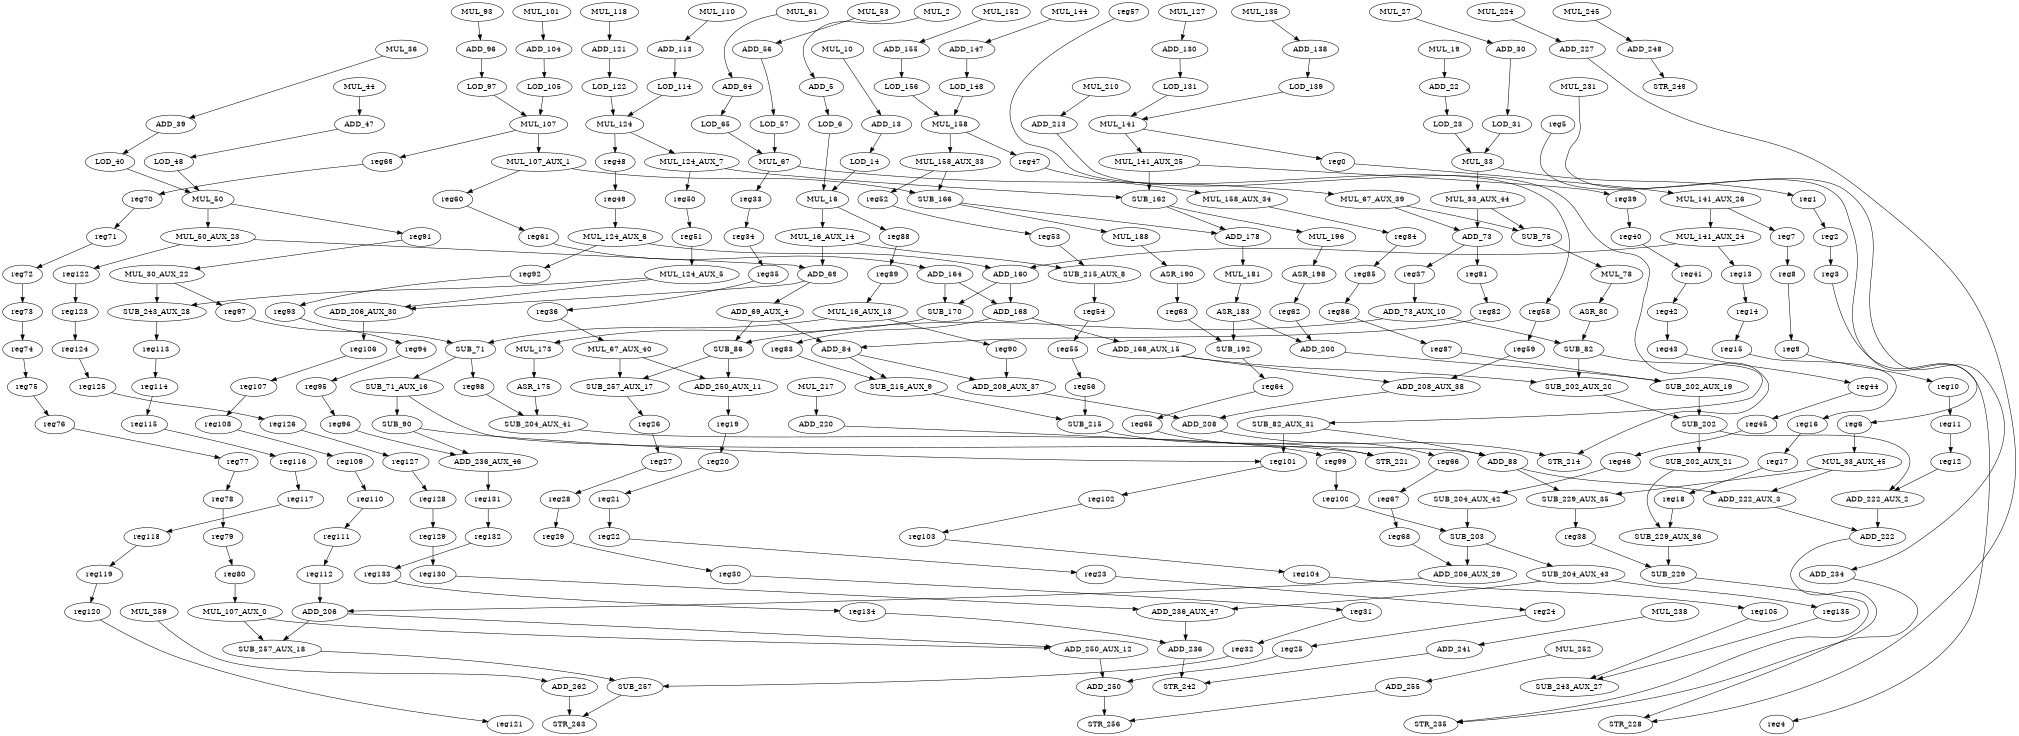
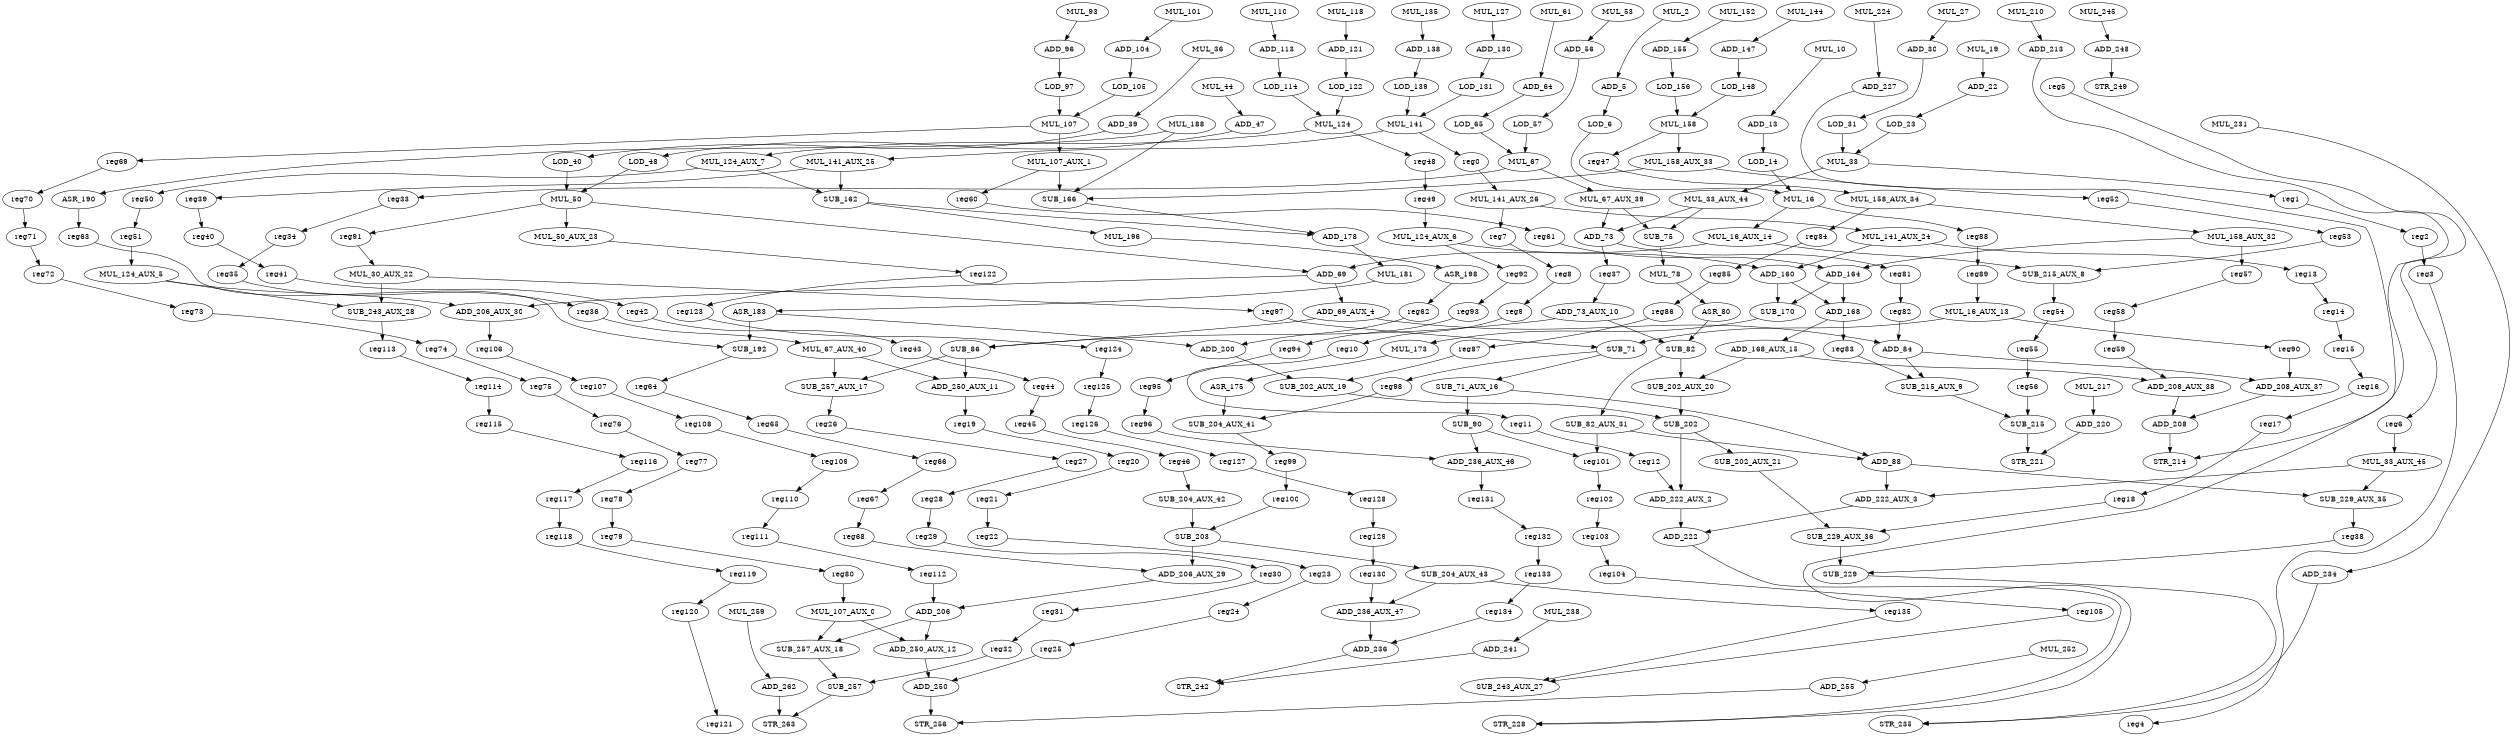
  digraph {
    fontname="DejaVu Serif"
    node [fontname="DejaVu Serif"]
    edge [fontname="DejaVu Serif" weight=0]
    MUL_53
    ADD_56
    LOD_57
    MUL_67
    SUB_257_AUX_17
    reg26
    reg27
    reg28
    n9 [label=MUL_30_AUX_22]
    reg97
    SUB_243_AUX_28
    SUB_71
    reg113
    reg98
    SUB_71_AUX_16
    reg114
    ADD_220
    STR_221
    MUL_16_AUX_13
    reg90
    ADD_208_AUX_37
    ADD_208
    SUB_204_AUX_41
    SUB_90
    ADD_88
    MUL_124_AUX_6
    ADD_160
    reg92
    ADD_168
    SUB_170
    reg93
    reg83
    ADD_168_AUX_15
    MUL_173
    reg94
    MUL_252
    ADD_255
    STR_256
    MUL_127
    ADD_130
    LOD_131
    MUL_141
    MUL_238
    ADD_241
    STR_242
    SUB_229_AUX_36
    SUB_229
    STR_235
    MUL_107_AUX_1
    reg60
    SUB_166
    reg61
    MUL_188
    ADD_178
    ADD_164
    ASR_190
    MUL_181
    MUL_141_AUX_25
    reg39
    SUB_162
    reg40
    MUL_196
    reg41
    ASR_198
    MUL_245
    ADD_248
    STR_249
    SUB_215_AUX_9
    SUB_202_AUX_20
    ADD_208_AUX_38
    ASR_175
    ADD_147
    LOD_148
    MUL_158
    MUL_158_AUX_33
    reg47
    MUL_118
    ADD_121
    LOD_122
    MUL_124
    ADD_236_AUX_46
    reg101
    reg131
    reg102
    reg132
    reg103
    LOD_156
    reg52
    MUL_158_AUX_34
    reg53
+   MUL_158_AUX_32
    reg84
    MUL_124_AUX_5
    ADD_206_AUX_30
    reg106
    reg107
    ADD_113
    LOD_114
    reg48
    MUL_124_AUX_7
    reg115
    ADD_13
    LOD_14
    MUL_16
    MUL_16_AUX_14
    reg88
    MUL_61
    ADD_64
    LOD_65
    ADD_206_AUX_29
    ADD_206
    ADD_250_AUX_12
    SUB_257_AUX_18
    ADD_250
    SUB_257
    SUB_204_AUX_43
    reg135
    ADD_236_AUX_47
    SUB_243_AUX_27
    ADD_236
    ASR_80
    SUB_82
    SUB_82_AUX_31
    SUB_202
    ADD_234
    STR_263
    SUB_215_AUX_8
    ADD_69
    reg89
    LOD_105
    MUL_107
    reg69
    reg70
    reg33
    MUL_67_AUX_39
    reg34
    SUB_75
    ADD_73
    reg35
    MUL_78
    reg81
    reg37
    ADD_262
    n144 [label=SUB_203]
    SUB_204_AUX_42
    reg62
    ADD_200
    SUB_202_AUX_19
    MUL_217
    reg49
    reg50
    reg51
    reg99
    reg100
    reg0
    MUL_141_AUX_26
    MUL_141_AUX_24
    reg7
    reg54
    ADD_69_AUX_4
    reg55
    SUB_86
    ADD_84
    STR_214
    MUL_33
    reg1
    MUL_33_AUX_44
    reg2
    reg3
    MUL_10
    ADD_222
    STR_228
    MUL_135
    ADD_138
    LOD_139
    ADD_250_AUX_11
    reg19
    reg20
    reg21
    SUB_215
    reg82
    ADD_73_AUX_10
    ADD_155
    reg63
    SUB_192
    LOD_48
    MUL_50
    MUL_50_AUX_23
    reg91
    reg122
    MUL_210
    ADD_213
    ADD_22
    LOD_23
    MUL_19
    ADD_222_AUX_2
    SUB_202_AUX_21
    MUL_67_AUX_40
    reg57
    reg58
    reg59
    reg133
    ASR_183
    MUL_33_AUX_45
    SUB_229_AUX_35
    ADD_222_AUX_3
    reg38
    reg123
    reg124
    MUL_259
    reg13
    reg14
    reg15
    reg108
    MUL_152
    LOD_97
    LOD_6
    MUL_93
    ADD_96
    MUL_44
    ADD_47
    MUL_36
    ADD_39
    LOD_40
    ADD_104
    MUL_2
    ADD_5
    MUL_231
    MUL_144
    ADD_30
    LOD_31
    MUL_224
    ADD_227
    MUL_110
    MUL_27
    MUL_107_AUX_0
    reg56
    reg85
    reg86
    MUL_101
    reg64
    reg71
    reg65
    reg66
    reg8
    reg9
    reg10
    reg11
    reg12
    reg87
    reg29
    reg30
    reg31
    reg32
    reg36
    reg125
    reg126
    reg127
    reg128
    reg129
    reg130
    reg22
    reg23
    reg24
    reg25
    reg109
    reg110
    reg111
    reg112
    reg72
    reg73
    reg74
    reg75
    reg76
    reg77
    reg78
    reg79
    reg80
    reg116
    reg117
    reg118
    reg119
    reg120
    reg121
    reg16
    reg17
    reg18
    reg95
    reg96
    reg42
    reg43
    reg44
    reg45
    reg46
    reg4
    reg5
    reg6
    reg67
    reg68
    reg104
    reg105
    reg134
    MUL_53 -> ADD_56
    ADD_56 -> LOD_57
    LOD_57 -> MUL_67 [weight=3]
    MUL_67 -> reg33
    MUL_67 -> MUL_67_AUX_39
    SUB_257_AUX_17 -> reg26
    reg26 -> reg27
    reg27 -> reg28
    reg28 -> reg29
    n9 -> reg97
    n9 -> SUB_243_AUX_28 [weight=13]
    reg97 -> SUB_71 [weight=1]
    SUB_243_AUX_28 -> reg113
    SUB_71 -> reg98
    SUB_71 -> SUB_71_AUX_16
    reg113 -> reg114
    reg98 -> SUB_204_AUX_41
    SUB_71_AUX_16 -> SUB_90 [weight=13]
    SUB_71_AUX_16 -> ADD_88
    reg114 -> reg115
    ADD_220 -> STR_221
    MUL_16_AUX_13 -> SUB_71 [weight=4]
    MUL_16_AUX_13 -> reg90
    reg90 -> ADD_208_AUX_37 [weight=3]
    ADD_208_AUX_37 -> ADD_208
    ADD_208 -> STR_214 [weight=2]
    SUB_204_AUX_41 -> reg99
    SUB_90 -> ADD_236_AUX_46
    SUB_90 -> reg101
    ADD_88 -> SUB_229_AUX_35
    ADD_88 -> ADD_222_AUX_3 [weight=2]
    MUL_124_AUX_6 -> ADD_160
    MUL_124_AUX_6 -> reg92
    ADD_160 -> ADD_168 [weight=12]
    ADD_160 -> SUB_170 [weight=11]
    reg92 -> reg93
    ADD_168 -> reg83 [weight=2]
    ADD_168 -> ADD_168_AUX_15
    SUB_170 -> MUL_173
    reg93 -> reg94
    reg83 -> SUB_215_AUX_9
    ADD_168_AUX_15 -> SUB_202_AUX_20 [weight=2]
    ADD_168_AUX_15 -> ADD_208_AUX_38
    MUL_173 -> ASR_175
    reg94 -> reg95
    MUL_252 -> ADD_255
    ADD_255 -> STR_256
    MUL_127 -> ADD_130
    ADD_130 -> LOD_131
    LOD_131 -> MUL_141
    MUL_141 -> MUL_141_AUX_25
    MUL_141 -> reg0
    MUL_238 -> ADD_241
    ADD_241 -> STR_242
    SUB_229_AUX_36 -> SUB_229 [weight=20]
    SUB_229 -> STR_235
    MUL_107_AUX_1 -> reg60
    MUL_107_AUX_1 -> SUB_166 [weight=4]
    reg60 -> reg61
-   SUB_166 -> MUL_188
+   MUL_188 -> SUB_166
    SUB_166 -> ADD_178
    reg61 -> ADD_164
    MUL_188 -> ASR_190
    ADD_178 -> MUL_181 [weight=4]
    ADD_164 -> ADD_168
    ADD_164 -> SUB_170 [weight=9]
    ASR_190 -> reg63 [weight=1]
    MUL_181 -> ASR_183
    MUL_141_AUX_25 -> reg39
    MUL_141_AUX_25 -> SUB_162 [weight=11]
    reg39 -> reg40
    SUB_162 -> ADD_178
    SUB_162 -> MUL_196
    reg40 -> reg41
    MUL_196 -> ASR_198
    reg41 -> reg42
    ASR_198 -> reg62
    MUL_245 -> ADD_248
    ADD_248 -> STR_249
    SUB_215_AUX_9 -> SUB_215
    SUB_202_AUX_20 -> SUB_202 [weight=1]
    ADD_208_AUX_38 -> ADD_208
    ASR_175 -> SUB_204_AUX_41
    ADD_147 -> LOD_148 [weight=1]
    LOD_148 -> MUL_158 [weight=1]
    MUL_158 -> MUL_158_AUX_33 [weight=8]
    MUL_158 -> reg47
    MUL_158_AUX_33 -> SUB_166 [weight=1]
    MUL_158_AUX_33 -> reg52
    reg47 -> MUL_158_AUX_34 [weight=5]
    MUL_118 -> ADD_121 [weight=1]
    ADD_121 -> LOD_122 [weight=2]
    LOD_122 -> MUL_124 [weight=4]
    MUL_124 -> reg48
    MUL_124 -> MUL_124_AUX_7
    ADD_236_AUX_46 -> reg131 [weight=2]
    reg101 -> reg102
    reg131 -> reg132
    reg102 -> reg103
    reg132 -> reg133 [weight=1]
    reg103 -> reg104
    LOD_156 -> MUL_158
    reg52 -> reg53
+   MUL_158_AUX_34 -> MUL_158_AUX_32
    MUL_158_AUX_34 -> reg84
    reg53 -> SUB_215_AUX_8
+   MUL_158_AUX_32 -> ADD_164
+   MUL_158_AUX_32 -> reg57 [weight=3]
    reg84 -> reg85
    MUL_124_AUX_5 -> SUB_243_AUX_28
    MUL_124_AUX_5 -> ADD_206_AUX_30
    ADD_206_AUX_30 -> reg106 [weight=15]
    reg106 -> reg107
    reg107 -> reg108
    ADD_113 -> LOD_114
    LOD_114 -> MUL_124 [weight=4]
    reg48 -> reg49 [weight=4]
    MUL_124_AUX_7 -> SUB_162 [weight=1]
    MUL_124_AUX_7 -> reg50
    reg115 -> reg116
    ADD_13 -> LOD_14 [weight=1]
    LOD_14 -> MUL_16 [weight=1]
    MUL_16 -> MUL_16_AUX_14 [weight=6]
    MUL_16 -> reg88
    MUL_16_AUX_14 -> SUB_215_AUX_8 [weight=1]
    MUL_16_AUX_14 -> ADD_69 [weight=13]
    reg88 -> reg89 [weight=1]
    MUL_61 -> ADD_64
    ADD_64 -> LOD_65
    LOD_65 -> MUL_67 [weight=3]
    ADD_206_AUX_29 -> ADD_206
    ADD_206 -> ADD_250_AUX_12
    ADD_206 -> SUB_257_AUX_18
    ADD_250_AUX_12 -> ADD_250 [weight=4]
    SUB_257_AUX_18 -> SUB_257
    ADD_250 -> STR_256 [weight=13]
    SUB_257 -> STR_263 [weight=6]
    SUB_204_AUX_43 -> reg135
    SUB_204_AUX_43 -> ADD_236_AUX_47
    reg135 -> SUB_243_AUX_27
    ADD_236_AUX_47 -> ADD_236 [weight=5]
    ADD_236 -> STR_242
    ASR_80 -> SUB_82
    SUB_82 -> SUB_202_AUX_20 [weight=7]
    SUB_82 -> SUB_82_AUX_31
    SUB_82_AUX_31 -> ADD_88
    SUB_82_AUX_31 -> reg101 [weight=11]
    SUB_202 -> ADD_222_AUX_2
    SUB_202 -> SUB_202_AUX_21 [weight=9]
    ADD_234 -> STR_235
    SUB_215_AUX_8 -> reg54 [weight=9]
    ADD_69 -> ADD_206_AUX_30
    ADD_69 -> ADD_69_AUX_4
    reg89 -> MUL_16_AUX_13
    LOD_105 -> MUL_107
    MUL_107 -> MUL_107_AUX_1 [weight=3]
    MUL_107 -> reg69
    reg69 -> reg70
    reg70 -> reg71
    reg33 -> reg34
    MUL_67_AUX_39 -> SUB_75
    MUL_67_AUX_39 -> ADD_73
    reg34 -> reg35
    SUB_75 -> MUL_78
    ADD_73 -> reg81 [weight=8]
    ADD_73 -> reg37
    reg35 -> reg36
    MUL_78 -> ASR_80
    reg81 -> reg82
    reg37 -> ADD_73_AUX_10 [weight=6]
    ADD_262 -> STR_263 [weight=7]
    n144 -> ADD_206_AUX_29 [weight=11]
    n144 -> SUB_204_AUX_43 [weight=10]
    SUB_204_AUX_42 -> n144 [weight=18]
    reg62 -> ADD_200
    ADD_200 -> SUB_202_AUX_19
    SUB_202_AUX_19 -> SUB_202 [weight=11]
    MUL_217 -> ADD_220 [weight=2]
    reg49 -> MUL_124_AUX_6 [weight=17]
    reg50 -> reg51
    reg51 -> MUL_124_AUX_5 [weight=16]
    reg99 -> reg100 [weight=3]
    reg100 -> n144
    reg0 -> MUL_141_AUX_26
    MUL_141_AUX_26 -> MUL_141_AUX_24 [weight=3]
    MUL_141_AUX_26 -> reg7
    MUL_141_AUX_24 -> ADD_160
    MUL_141_AUX_24 -> reg13
    reg7 -> reg8
    reg54 -> reg55
    ADD_69_AUX_4 -> SUB_86
    ADD_69_AUX_4 -> ADD_84 [weight=7]
    reg55 -> reg56 [weight=1]
    SUB_86 -> SUB_257_AUX_17
    SUB_86 -> ADD_250_AUX_11 [weight=6]
    ADD_84 -> ADD_208_AUX_37
    ADD_84 -> SUB_215_AUX_9
    MUL_33 -> reg1
    MUL_33 -> MUL_33_AUX_44 [weight=7]
    reg1 -> reg2
    MUL_33_AUX_44 -> SUB_75
    MUL_33_AUX_44 -> ADD_73
    reg2 -> reg3
    reg3 -> reg4
    MUL_10 -> ADD_13
    ADD_222 -> STR_228
    MUL_135 -> ADD_138
    ADD_138 -> LOD_139
    LOD_139 -> MUL_141
    ADD_250_AUX_11 -> reg19 [weight=2]
    reg19 -> reg20
    reg20 -> reg21
    reg21 -> reg22 [weight=6]
    SUB_215 -> STR_221 [weight=4]
    reg82 -> ADD_84 [weight=3]
    ADD_73_AUX_10 -> SUB_82
    ADD_73_AUX_10 -> SUB_86
    ADD_155 -> LOD_156
    reg63 -> SUB_192
    SUB_192 -> reg64
    LOD_48 -> MUL_50
    MUL_50 -> MUL_50_AUX_23 [weight=9]
    MUL_50 -> reg91
-   MUL_50_AUX_23 -> ADD_69
+   MUL_50 -> ADD_69
    MUL_50_AUX_23 -> reg122
    reg91 -> n9
    reg122 -> reg123
    MUL_210 -> ADD_213
    ADD_213 -> STR_214
    ADD_22 -> LOD_23
    LOD_23 -> MUL_33 [weight=1]
    MUL_19 -> ADD_22 [weight=2]
    ADD_222_AUX_2 -> ADD_222 [weight=10]
    SUB_202_AUX_21 -> SUB_229_AUX_36
    MUL_67_AUX_40 -> SUB_257_AUX_17 [weight=8]
    MUL_67_AUX_40 -> ADD_250_AUX_11
    reg57 -> reg58
    reg58 -> reg59 [weight=1]
    reg59 -> ADD_208_AUX_38
    reg133 -> reg134
    ASR_183 -> ADD_200
    ASR_183 -> SUB_192 [weight=5]
    MUL_33_AUX_45 -> SUB_229_AUX_35
    MUL_33_AUX_45 -> ADD_222_AUX_3
    SUB_229_AUX_35 -> reg38 [weight=3]
    ADD_222_AUX_3 -> ADD_222
    reg38 -> SUB_229
    reg123 -> reg124
    reg124 -> reg125
    MUL_259 -> ADD_262
    reg13 -> reg14
    reg14 -> reg15
    reg15 -> reg16
    reg108 -> reg109
    MUL_152 -> ADD_155
    LOD_97 -> MUL_107 [weight=1]
    LOD_6 -> MUL_16
    MUL_93 -> ADD_96
    ADD_96 -> LOD_97 [weight=1]
    MUL_44 -> ADD_47 [weight=1]
    ADD_47 -> LOD_48
    MUL_36 -> ADD_39
    ADD_39 -> LOD_40
    LOD_40 -> MUL_50
    ADD_104 -> LOD_105
    MUL_2 -> ADD_5
    ADD_5 -> LOD_6
    MUL_231 -> ADD_234
    MUL_144 -> ADD_147
    ADD_30 -> LOD_31
    LOD_31 -> MUL_33 [weight=1]
    MUL_224 -> ADD_227
    ADD_227 -> STR_228
    MUL_110 -> ADD_113
    MUL_27 -> ADD_30
    MUL_107_AUX_0 -> ADD_250_AUX_12
    MUL_107_AUX_0 -> SUB_257_AUX_18
    reg56 -> SUB_215 [weight=3]
    reg85 -> reg86
    reg86 -> reg87
    MUL_101 -> ADD_104
    reg64 -> reg65
    reg71 -> reg72
    reg65 -> reg66
    reg66 -> reg67
    reg8 -> reg9
    reg9 -> reg10
    reg10 -> reg11
    reg11 -> reg12
    reg12 -> ADD_222_AUX_2
    reg87 -> SUB_202_AUX_19
    reg29 -> reg30
    reg30 -> reg31
    reg31 -> reg32
    reg32 -> SUB_257
    reg36 -> MUL_67_AUX_40
    reg125 -> reg126
    reg126 -> reg127
    reg127 -> reg128
    reg128 -> reg129 [weight=1]
    reg129 -> reg130 [weight=2]
    reg130 -> ADD_236_AUX_47
    reg22 -> reg23
    reg23 -> reg24
    reg24 -> reg25
    reg25 -> ADD_250 [weight=4]
    reg109 -> reg110
    reg110 -> reg111
    reg111 -> reg112
    reg112 -> ADD_206 [weight=5]
    reg72 -> reg73
    reg73 -> reg74
    reg74 -> reg75
    reg75 -> reg76
    reg76 -> reg77
    reg77 -> reg78
    reg78 -> reg79 [weight=1]
    reg79 -> reg80
    reg80 -> MUL_107_AUX_0 [weight=19]
    reg116 -> reg117
    reg117 -> reg118
    reg118 -> reg119
    reg119 -> reg120
    reg120 -> reg121
    reg16 -> reg17
    reg17 -> reg18
    reg18 -> SUB_229_AUX_36
    reg95 -> reg96
    reg96 -> ADD_236_AUX_46
    reg42 -> reg43 [weight=1]
    reg43 -> reg44
    reg44 -> reg45
    reg45 -> reg46
    reg46 -> SUB_204_AUX_42
    reg5 -> reg6
    reg6 -> MUL_33_AUX_45 [weight=3]
    reg67 -> reg68
    reg68 -> ADD_206_AUX_29
    reg104 -> reg105
    reg105 -> SUB_243_AUX_27
    reg134 -> ADD_236
  }
